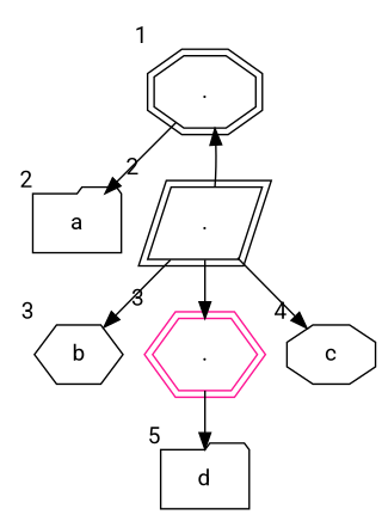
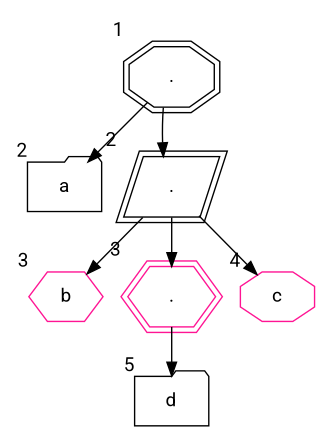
  digraph {
    fontname=Roboto
    node [color=black fontname=Roboto peripheries=1 shape=octagon xlabel=2]
    edge [fontname=Roboto]
    n1 [label="." peripheries=2 xlabel=1]
    n2 [label=a shape=folder]
    n3 [label="." peripheries=2 shape=parallelogram]
-   n4 [label=b shape=hexagon xlabel=3]
+   n4 [color=deeppink label=b shape=hexagon xlabel=3]
    n5 [color=deeppink label="." peripheries=2 shape=hexagon xlabel=3]
-   n6 [label=c xlabel=4]
+   n6 [color=deeppink label=c xlabel=4]
    n7 [label=d shape=folder xlabel=5]
    n1 -> n2
-   n3 -> n1
+   n1 -> n3
    n3 -> n4
    n3 -> n5
    n3 -> n6
    n5 -> n7
  }
